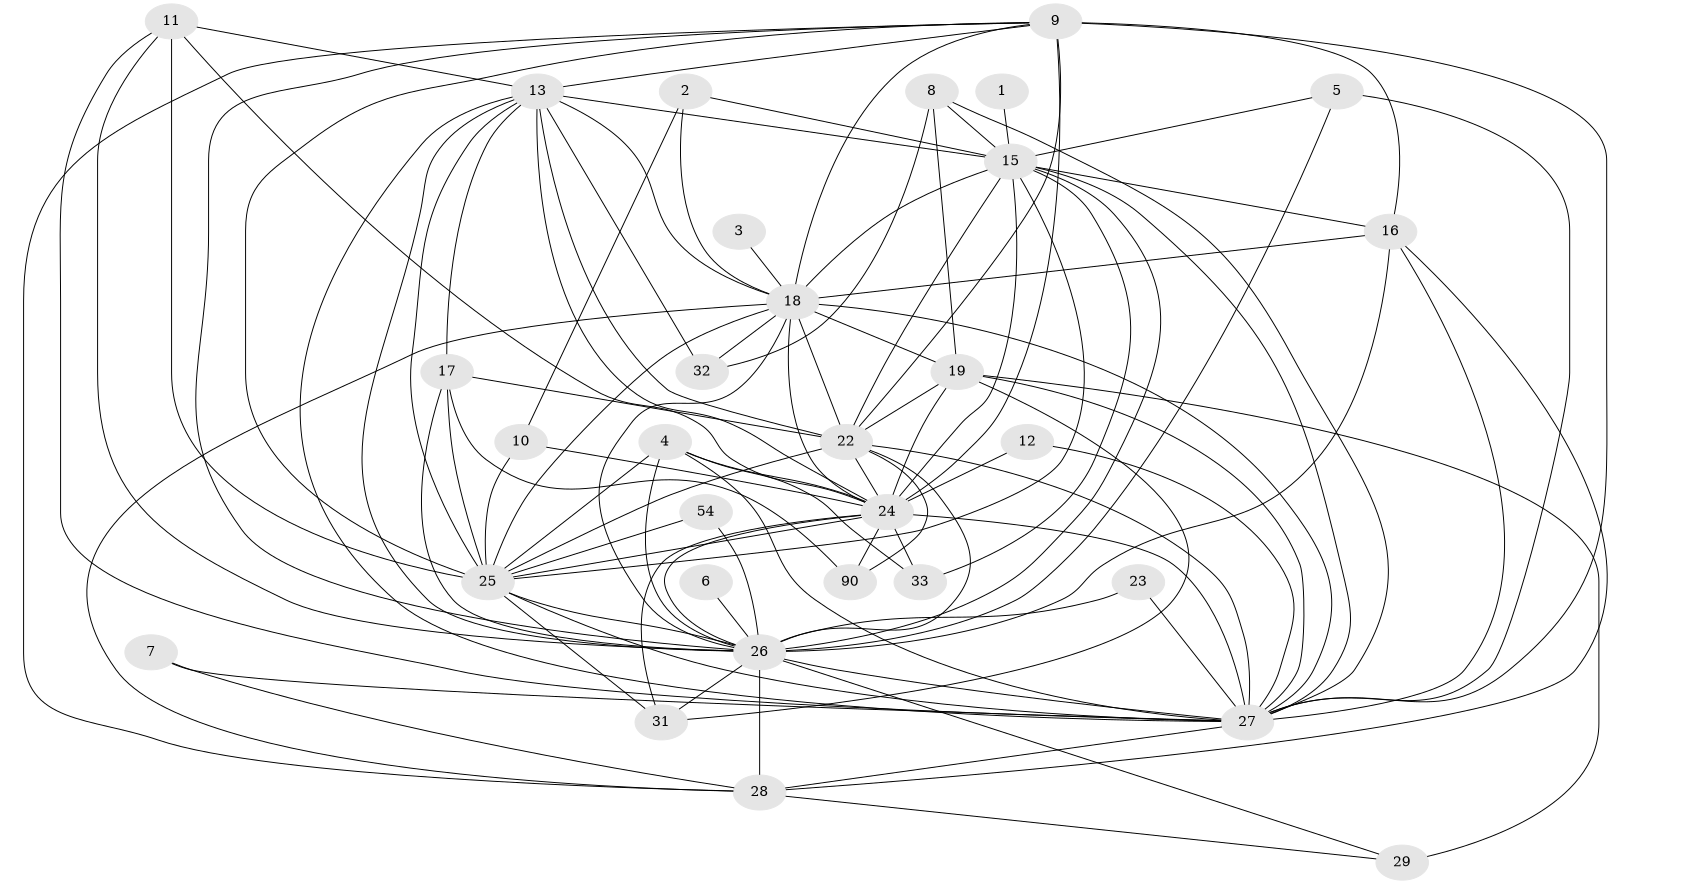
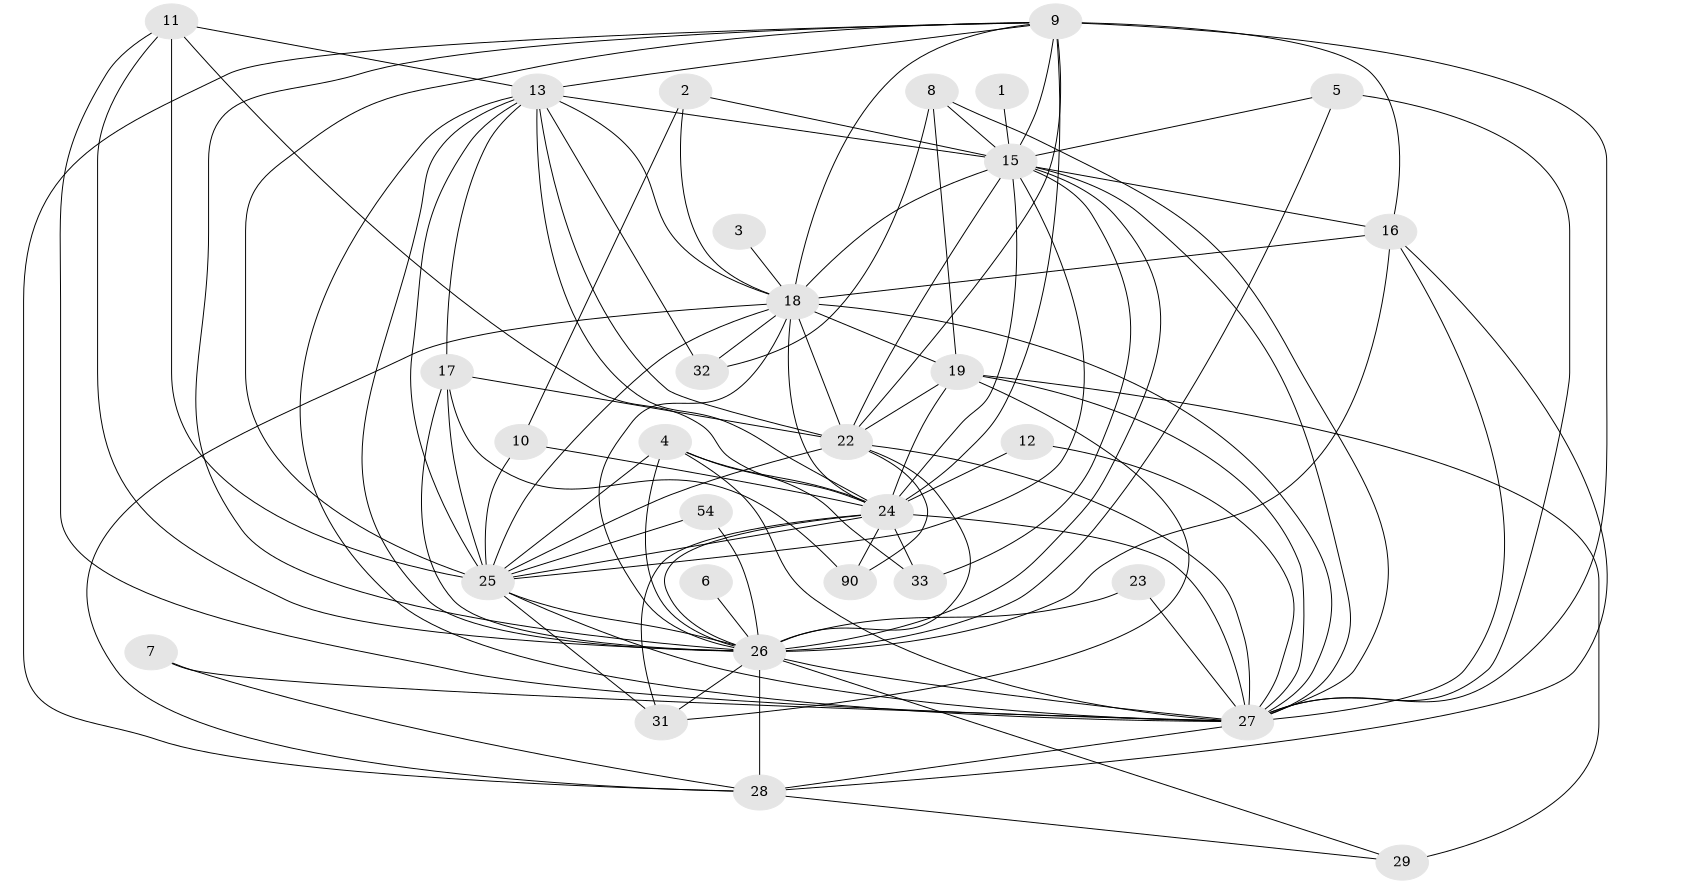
  graph {
    node [color=gray90 style=filled]
    edge [weight=1.0]
    1
    15
    18
    24
    25
    26
    27
    33
    16
    22
    2
    10
    28
    19
    32
    3
    4
    n18 [label=90]
    31
    29
    5
    6
    7
    8
    9
    13
    17
    11
    12
    n30 [label=54]
    23
    1 -- 15
    15 -- 18
    15 -- 24 [weight=2.0]
    15 -- 25
    15 -- 26 [weight=3.0]
    15 -- 27 [weight=2.0]
    15 -- 33
    15 -- 16
    15 -- 22 [weight=4.0]
    18 -- 24 [weight=3.0]
    18 -- 25 [weight=2.0]
    18 -- 26 [weight=2.0]
    18 -- 27
    18 -- 22 [weight=4.0]
    18 -- 28
    18 -- 19
    18 -- 32 [weight=2.0]
    24 -- 25 [weight=2.0]
    24 -- 26
    24 -- 27 [weight=2.0]
    24 -- 33
    24 -- n18 [weight=2.0]
    24 -- 31
    25 -- 26
    25 -- 27
    25 -- 31
    26 -- 27 [weight=2.0]
    26 -- 28
    26 -- 31
    26 -- 29
    27 -- 28
    16 -- 18
    16 -- 26 [weight=2.0]
    16 -- 27
    16 -- 28
-   22 -- 24 [weight=3.0]
    22 -- 25 [weight=2.0]
    22 -- 26 [weight=4.0]
    22 -- 27 [weight=3.0]
    22 -- n18
    2 -- 15
    2 -- 18
    2 -- 10
    10 -- 24 [weight=2.0]
    10 -- 25
    28 -- 29
    19 -- 24 [weight=3.0]
    19 -- 27
    19 -- 22
    19 -- 31
    19 -- 29 [weight=2.0]
    3 -- 18
    4 -- 24
    4 -- 25 [weight=2.0]
    4 -- 26
    4 -- 27 [weight=2.0]
    4 -- 33
    5 -- 15
    5 -- 26
    5 -- 27
    6 -- 26
    7 -- 27
    7 -- 28
    8 -- 15
    8 -- 27
    8 -- 19
    8 -- 32
+   9 -- 15 [weight=2.0]
    9 -- 18
    9 -- 24 [weight=2.0]
    9 -- 25 [weight=2.0]
    9 -- 26
    9 -- 27 [weight=2.0]
    9 -- 16
    9 -- 22 [weight=2.0]
    9 -- 28
    9 -- 13 [weight=2.0]
    13 -- 15 [weight=2.0]
    13 -- 18
    13 -- 24
    13 -- 25
    13 -- 26 [weight=2.0]
    13 -- 27
    13 -- 22 [weight=2.0]
    13 -- 32 [weight=2.0]
    13 -- 17
    17 -- 25
    17 -- 26
    17 -- 22
    17 -- n18
    11 -- 24
    11 -- 25 [weight=2.0]
    11 -- 26
    11 -- 27
    11 -- 13 [weight=2.0]
    12 -- 24
    12 -- 27
    n30 -- 25
    n30 -- 26
    23 -- 26 [weight=2.0]
    23 -- 27 [weight=2.0]
  }
